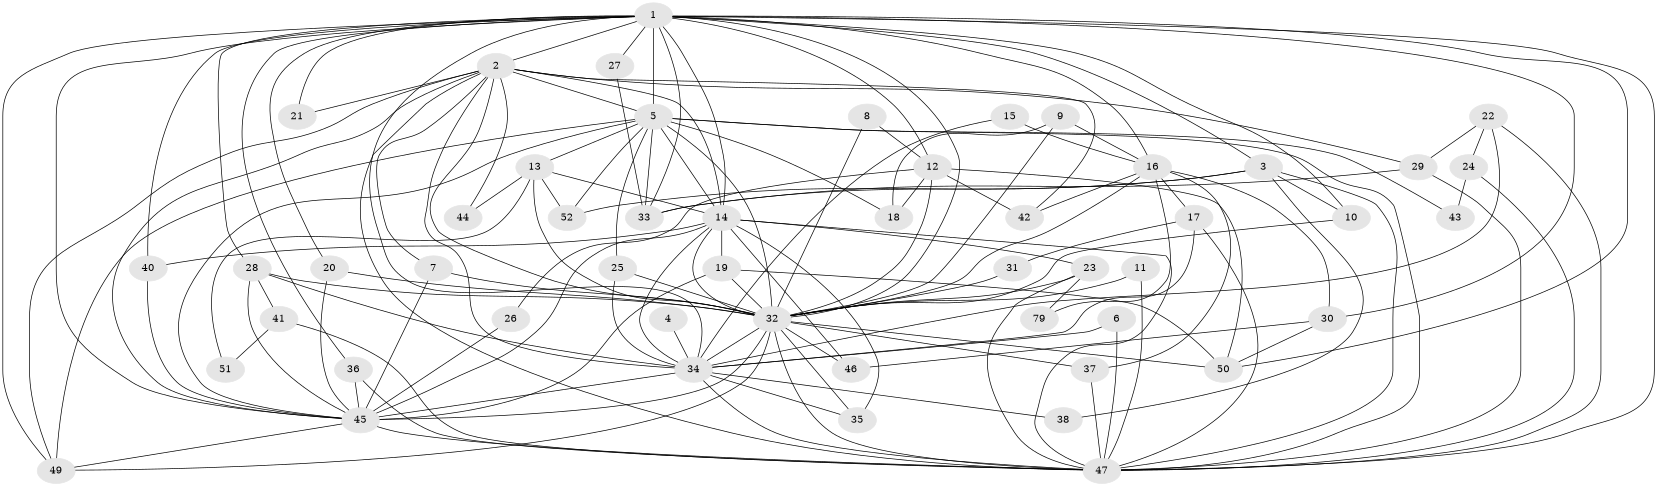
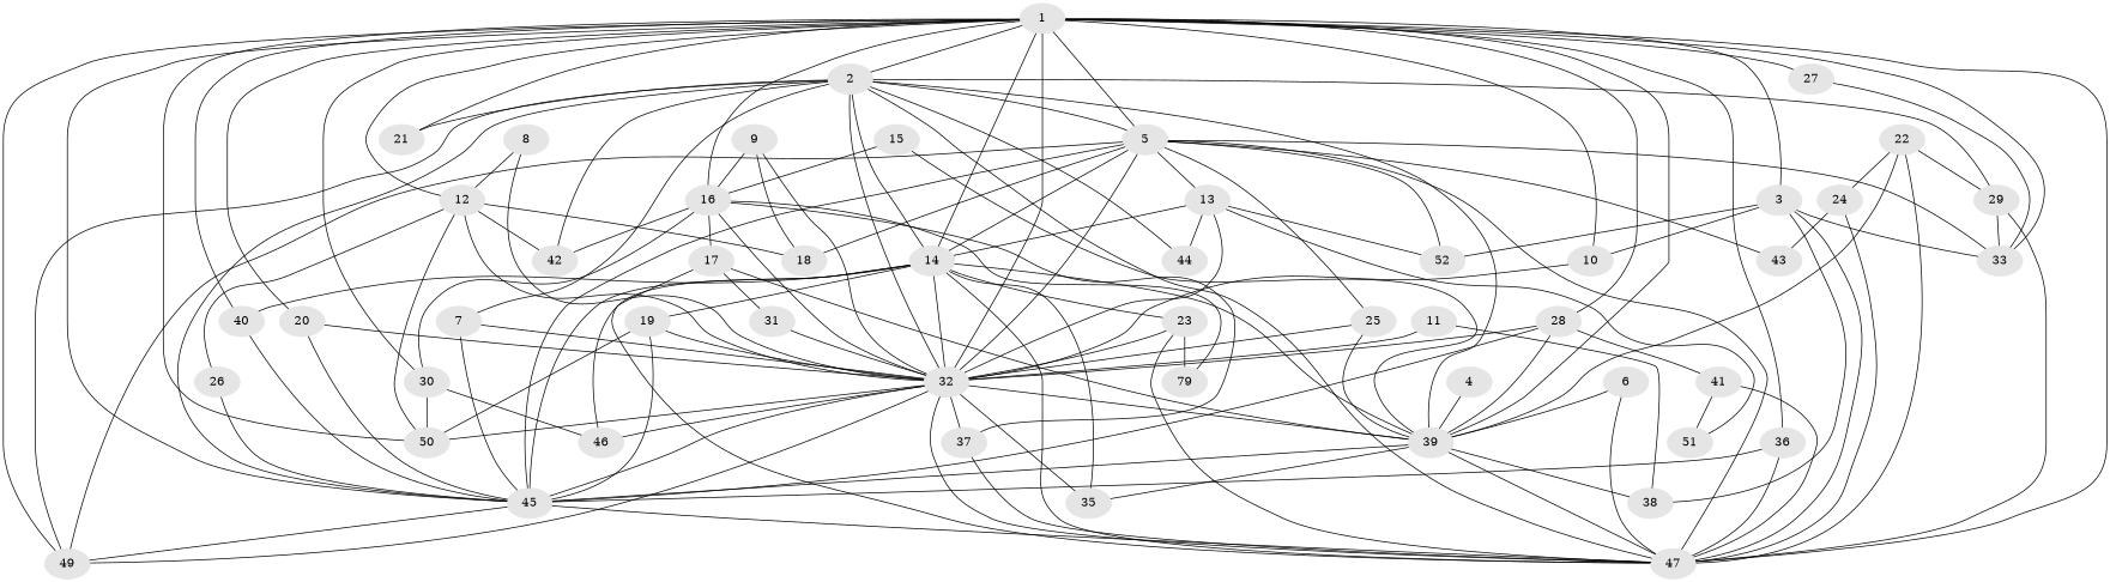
  graph {
    node [color=gray90 style=filled]
    edge [weight=1.0]
    1
    2
    3
    5
    10
    12
    14
    16
    20
    21
    27
    28
    30
    32
    33
-   34
+   34 [label=39]
    36
    40
    45
    47
    49
    50
    7
    29
    42
    44
    38
    52
    13
    18
    25
    43
    26
    19
    23
    35
    46
    17
    37
    n40 [label=79]
    41
    4
    51
    6
    8
    9
    11
    15
    31
    22
    24
    1 -- 2 [weight=2.0]
    1 -- 3
    1 -- 5 [weight=2.0]
    1 -- 10
    1 -- 12
    1 -- 14 [weight=2.0]
    1 -- 16
    1 -- 20
    1 -- 21 [weight=2.0]
    1 -- 27 [weight=2.0]
    1 -- 28
    1 -- 30
    1 -- 32 [weight=4.0]
    1 -- 33
    1 -- 34 [weight=3.0]
    1 -- 36
    1 -- 40
    1 -- 45 [weight=3.0]
    1 -- 47 [weight=3.0]
    1 -- 49
    1 -- 50
    2 -- 5
    2 -- 14
    2 -- 21
    2 -- 32 [weight=2.0]
    2 -- 34
    2 -- 45
    2 -- 47
    2 -- 49
    2 -- 7
    2 -- 29
    2 -- 42
    2 -- 44
    3 -- 10
    3 -- 33
    3 -- 47
    3 -- 38
    3 -- 52
    5 -- 14
    5 -- 32 [weight=3.0]
    5 -- 33
    5 -- 45
    5 -- 47 [weight=2.0]
    5 -- 49
    5 -- 52
    5 -- 13
    5 -- 18
    5 -- 25
    5 -- 43
    10 -- 32
    12 -- 32 [weight=2.0]
    12 -- 50
    12 -- 42
    12 -- 18
    12 -- 26
    14 -- 32 [weight=3.0]
    14 -- 34
    14 -- 40
    14 -- 45
    14 -- 47
    14 -- 19
    14 -- 23
    14 -- 35 [weight=2.0]
    14 -- 46
    16 -- 30
    16 -- 32
    16 -- 42
    16 -- 17
    16 -- 37
    16 -- n40
    20 -- 32
    20 -- 45
    27 -- 33
    28 -- 32
    28 -- 34
    28 -- 45
    28 -- 41
    30 -- 50
    30 -- 46
    32 -- 34 [weight=3.0]
    32 -- 45 [weight=2.0]
    32 -- 47 [weight=2.0]
    32 -- 49
    32 -- 50
    32 -- 35
    32 -- 46
    32 -- 37
    34 -- 45
    34 -- 47
    34 -- 38 [weight=2.0]
    34 -- 35
    36 -- 45
    36 -- 47
    40 -- 45
    45 -- 47 [weight=3.0]
    45 -- 49
    7 -- 32
    7 -- 45
    29 -- 33
    29 -- 47
    13 -- 14
    13 -- 32
    13 -- 44
    13 -- 52
    13 -- 51
    25 -- 32
    25 -- 34
    26 -- 45
    19 -- 32
    19 -- 45
    19 -- 50
    23 -- 32
    23 -- 47
    23 -- n40
    17 -- 34
    17 -- 47
    17 -- 31
    37 -- 47
    41 -- 47 [weight=2.0]
    41 -- 51
    4 -- 34
    6 -- 34
    6 -- 47
    8 -- 12
    8 -- 32
    9 -- 16
    9 -- 32
    9 -- 18
    11 -- 32
-   11 -- 47
+   11 -- 38
    15 -- 16
    15 -- 34
    31 -- 32
    22 -- 34
    22 -- 47
    22 -- 29
    22 -- 24
    24 -- 47
    24 -- 43
  }
